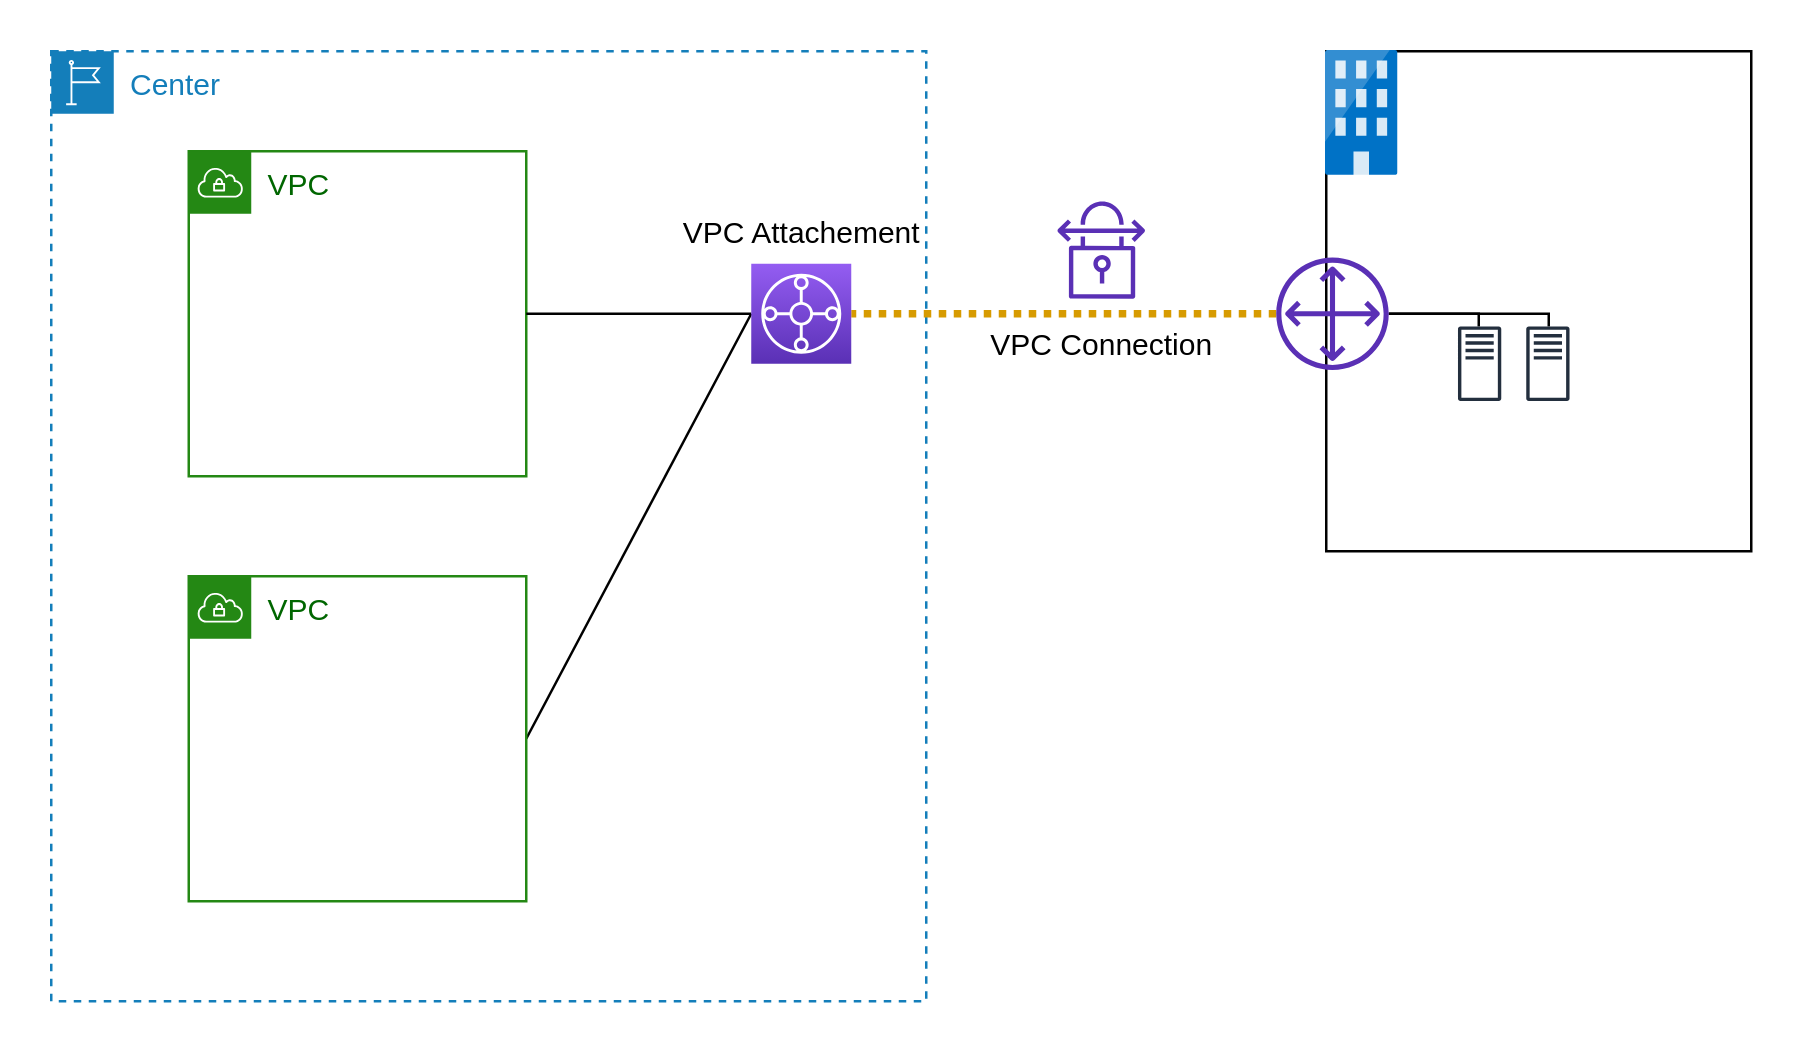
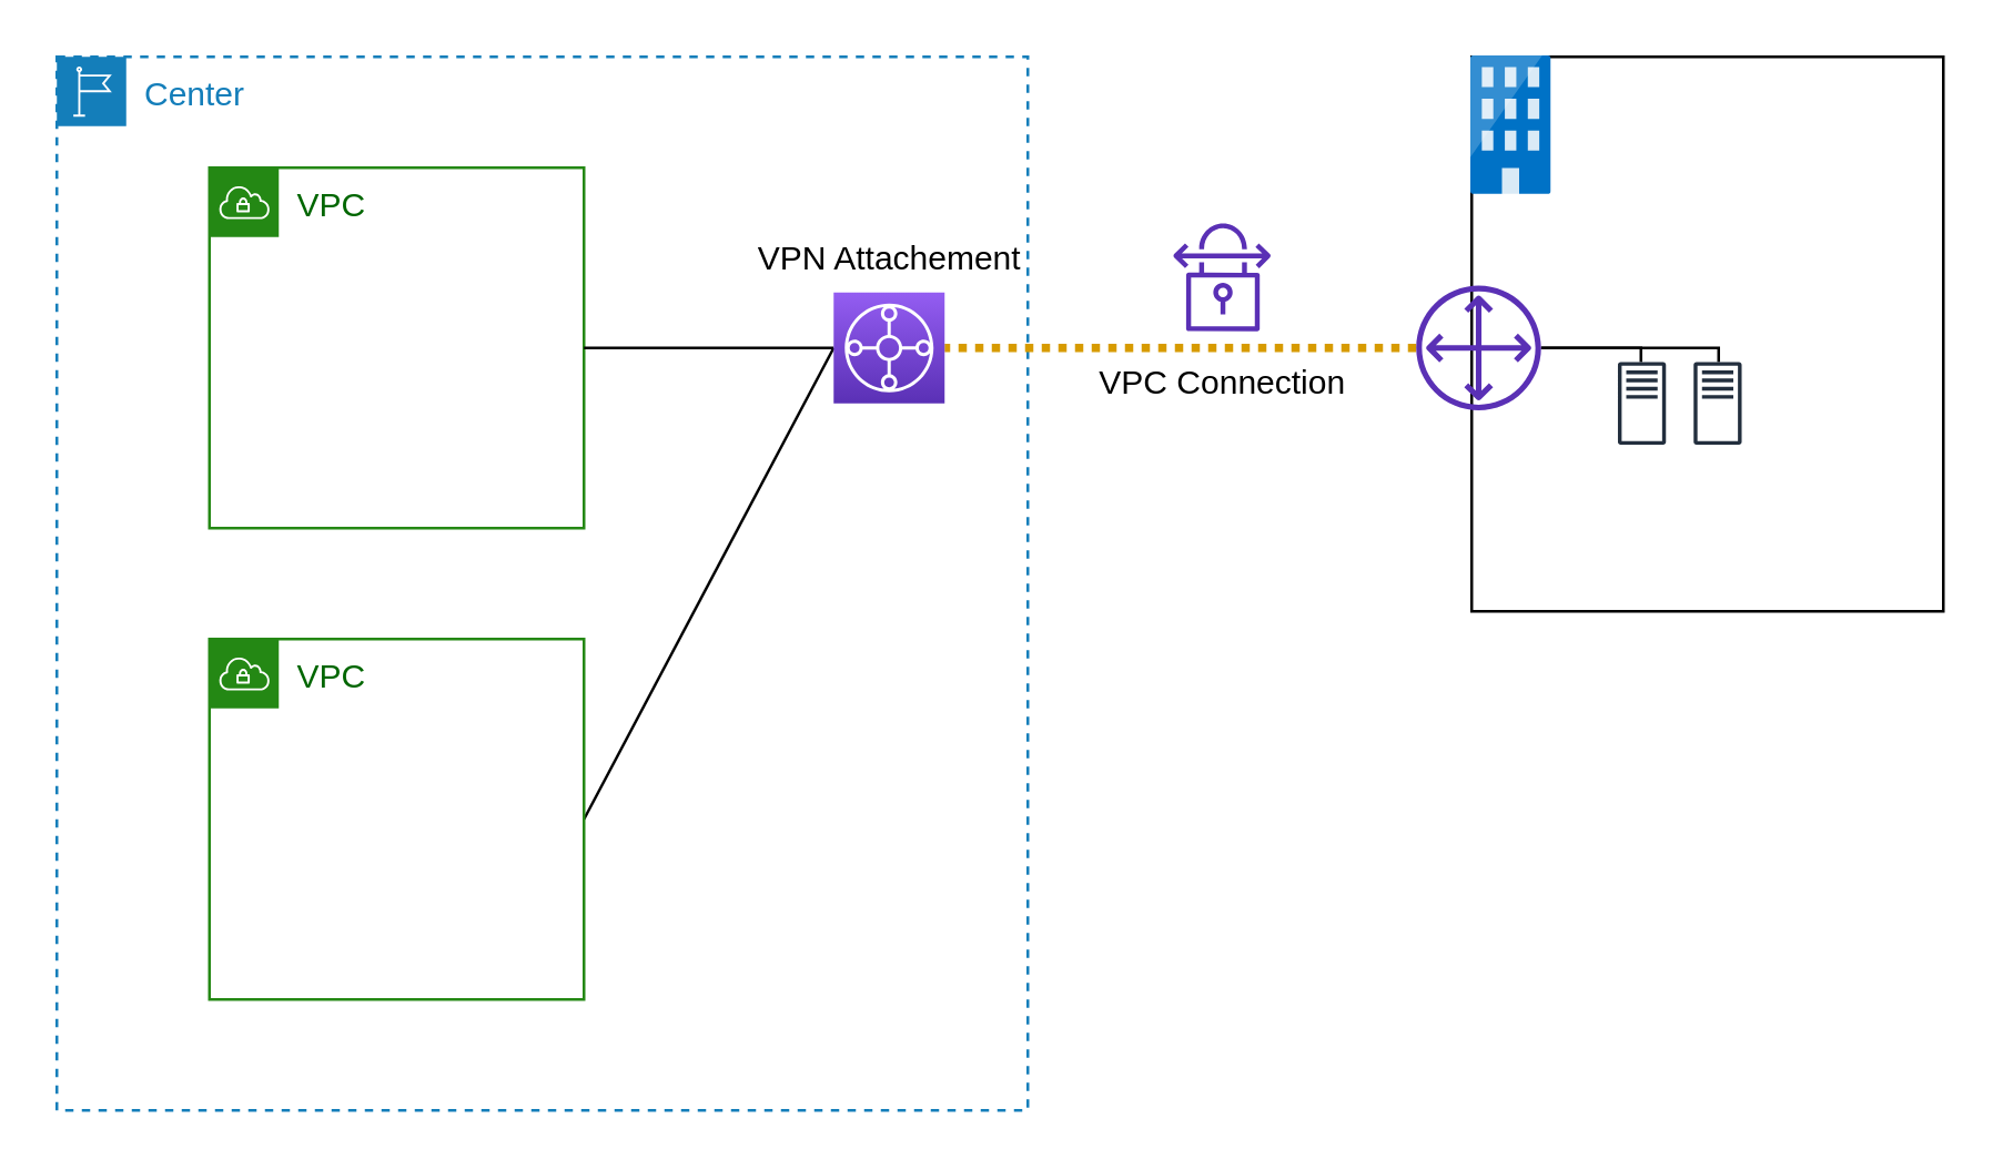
  <mxCell id="0" />
  <mxCell id="1" parent="0" />
  <mxCell id="2" value="" style="rounded=0;whiteSpace=wrap;html=1;" vertex="1" parent="1"><mxGeometry x="530" y="20" width="170" height="200" as="geometry" /></mxCell>
  <mxCell id="3" value="Center" style="points=[[0,0],[0.25,0],[0.5,0],[0.75,0],[1,0],[1,0.25],[1,0.5],[1,0.75],[1,1],[0.75,1],[0.5,1],[0.25,1],[0,1],[0,0.75],[0,0.5],[0,0.25]];outlineConnect=0;gradientColor=none;html=1;whiteSpace=wrap;fontSize=12;fontStyle=0;shape=mxgraph.aws4.group;grIcon=mxgraph.aws4.group_region;strokeColor=#147EBA;fillColor=none;verticalAlign=top;align=left;spacingLeft=30;fontColor=#147EBA;dashed=1;" vertex="1" parent="1"><mxGeometry x="20" y="20" width="350" height="380" as="geometry" /></mxCell>
  <mxCell id="4" value="&lt;font color=&quot;#006600&quot;&gt;VPC&lt;/font&gt;" style="points=[[0,0],[0.25,0],[0.5,0],[0.75,0],[1,0],[1,0.25],[1,0.5],[1,0.75],[1,1],[0.75,1],[0.5,1],[0.25,1],[0,1],[0,0.75],[0,0.5],[0,0.25]];outlineConnect=0;gradientColor=none;html=1;whiteSpace=wrap;fontSize=12;fontStyle=0;shape=mxgraph.aws4.group;grIcon=mxgraph.aws4.group_vpc;strokeColor=#248814;fillColor=none;verticalAlign=top;align=left;spacingLeft=30;fontColor=#AAB7B8;dashed=0;" vertex="1" parent="1"><mxGeometry x="75" y="60" width="135" height="130" as="geometry" /></mxCell>
  <mxCell id="5" value="" style="outlineConnect=0;fontColor=#232F3E;gradientColor=none;fillColor=#5A30B5;strokeColor=none;dashed=0;verticalLabelPosition=bottom;verticalAlign=top;align=center;html=1;fontSize=12;fontStyle=0;aspect=fixed;pointerEvents=1;shape=mxgraph.aws4.vpn_connection;" vertex="1" parent="1"><mxGeometry x="422.5" y="80" width="35" height="39" as="geometry" /></mxCell>
  <mxCell id="6" value="" style="aspect=fixed;html=1;points=[];align=center;image;fontSize=12;image=img/lib/mscae/Exchange_On_premises_Access.svg;" vertex="1" parent="1"><mxGeometry x="530" y="20" width="29.0" height="50" as="geometry" /></mxCell>
  <mxCell id="7" style="edgeStyle=orthogonalEdgeStyle;rounded=0;orthogonalLoop=1;jettySize=auto;html=1;fillColor=#ffe6cc;strokeColor=#D79B00;endArrow=none;endFill=0;strokeWidth=3;dashed=1;dashPattern=1 1;" edge="1" parent="1" source="10" target="16"><mxGeometry relative="1" as="geometry"><mxPoint x="540" y="350" as="targetPoint" /></mxGeometry></mxCell>
  <mxCell id="8" style="edgeStyle=orthogonalEdgeStyle;rounded=0;orthogonalLoop=1;jettySize=auto;html=1;endArrow=none;endFill=0;strokeWidth=1;fontColor=#417BE0;" edge="1" parent="1" source="10" target="12"><mxGeometry relative="1" as="geometry"><Array as="points"><mxPoint x="591" y="125" /></Array></mxGeometry></mxCell>
  <mxCell id="9" style="edgeStyle=orthogonalEdgeStyle;rounded=0;orthogonalLoop=1;jettySize=auto;html=1;endArrow=none;endFill=0;strokeColor=#000000;strokeWidth=1;fontColor=#417BE0;" edge="1" parent="1" source="10" target="13"><mxGeometry relative="1" as="geometry"><Array as="points"><mxPoint x="619" y="125" /></Array></mxGeometry></mxCell>
  <mxCell id="10" value="" style="outlineConnect=0;fontColor=#232F3E;gradientColor=none;fillColor=#5A30B5;strokeColor=none;dashed=0;verticalLabelPosition=bottom;verticalAlign=top;align=center;html=1;fontSize=12;fontStyle=0;aspect=fixed;pointerEvents=1;shape=mxgraph.aws4.customer_gateway;" vertex="1" parent="1"><mxGeometry x="510" y="102.5" width="45" height="45" as="geometry" /></mxCell>
  <mxCell id="11" value="VPC Connection" style="text;html=1;align=center;verticalAlign=middle;resizable=0;points=[];autosize=1;" vertex="1" parent="1"><mxGeometry x="390" y="127.5" width="100" height="20" as="geometry" /></mxCell>
  <mxCell id="12" value="" style="outlineConnect=0;fontColor=#232F3E;gradientColor=none;fillColor=#232F3E;strokeColor=none;dashed=0;verticalLabelPosition=bottom;verticalAlign=top;align=center;html=1;fontSize=12;fontStyle=0;aspect=fixed;pointerEvents=1;shape=mxgraph.aws4.traditional_server;" vertex="1" parent="1"><mxGeometry x="582.69" y="130" width="17.31" height="30" as="geometry" /></mxCell>
  <mxCell id="13" value="" style="outlineConnect=0;fontColor=#232F3E;gradientColor=none;fillColor=#232F3E;strokeColor=none;dashed=0;verticalLabelPosition=bottom;verticalAlign=top;align=center;html=1;fontSize=12;fontStyle=0;aspect=fixed;pointerEvents=1;shape=mxgraph.aws4.traditional_server;" vertex="1" parent="1"><mxGeometry x="610" y="130" width="17.31" height="30" as="geometry" /></mxCell>
  <mxCell id="14" style="edgeStyle=orthogonalEdgeStyle;rounded=0;orthogonalLoop=1;jettySize=auto;html=1;endArrow=none;endFill=0;strokeColor=#000000;strokeWidth=1;fontColor=#417BE0;startArrow=none;startFill=0;" edge="1" parent="1" source="16" target="4"><mxGeometry relative="1" as="geometry" /></mxCell>
  <mxCell id="15" style="rounded=0;orthogonalLoop=1;jettySize=auto;html=1;entryX=1;entryY=0.5;entryDx=0;entryDy=0;startArrow=none;startFill=0;endArrow=none;endFill=0;strokeColor=#000000;strokeWidth=1;fontColor=#417BE0;" edge="1" parent="1" target="17"><mxGeometry relative="1" as="geometry"><mxPoint x="300" y="125" as="sourcePoint" /></mxGeometry></mxCell>
  <mxCell id="16" value="" style="outlineConnect=0;fontColor=#232F3E;gradientColor=#945DF2;gradientDirection=north;fillColor=#5A30B5;strokeColor=#ffffff;dashed=0;verticalLabelPosition=bottom;verticalAlign=top;align=center;html=1;fontSize=12;fontStyle=0;aspect=fixed;shape=mxgraph.aws4.resourceIcon;resIcon=mxgraph.aws4.transit_gateway;" vertex="1" parent="1"><mxGeometry x="300" y="105" width="40" height="40" as="geometry" /></mxCell>
  <mxCell id="17" value="&lt;font color=&quot;#006600&quot;&gt;VPC&lt;/font&gt;" style="points=[[0,0],[0.25,0],[0.5,0],[0.75,0],[1,0],[1,0.25],[1,0.5],[1,0.75],[1,1],[0.75,1],[0.5,1],[0.25,1],[0,1],[0,0.75],[0,0.5],[0,0.25]];outlineConnect=0;gradientColor=none;html=1;whiteSpace=wrap;fontSize=12;fontStyle=0;shape=mxgraph.aws4.group;grIcon=mxgraph.aws4.group_vpc;strokeColor=#248814;fillColor=none;verticalAlign=top;align=left;spacingLeft=30;fontColor=#AAB7B8;dashed=0;" vertex="1" parent="1"><mxGeometry x="75" y="230" width="135" height="130" as="geometry" /></mxCell>
- <mxCell id="18" value="VPC Attachement" style="text;html=1;align=center;verticalAlign=middle;resizable=0;points=[];autosize=1;" vertex="1" parent="1"><mxGeometry x="265" y="82.5" width="110" height="20" as="geometry" /></mxCell>
+ <mxCell id="18" value="VPN Attachement" style="text;html=1;align=center;verticalAlign=middle;resizable=0;points=[];autosize=1;" vertex="1" parent="1"><mxGeometry x="265" y="82.5" width="110" height="20" as="geometry" /></mxCell>
